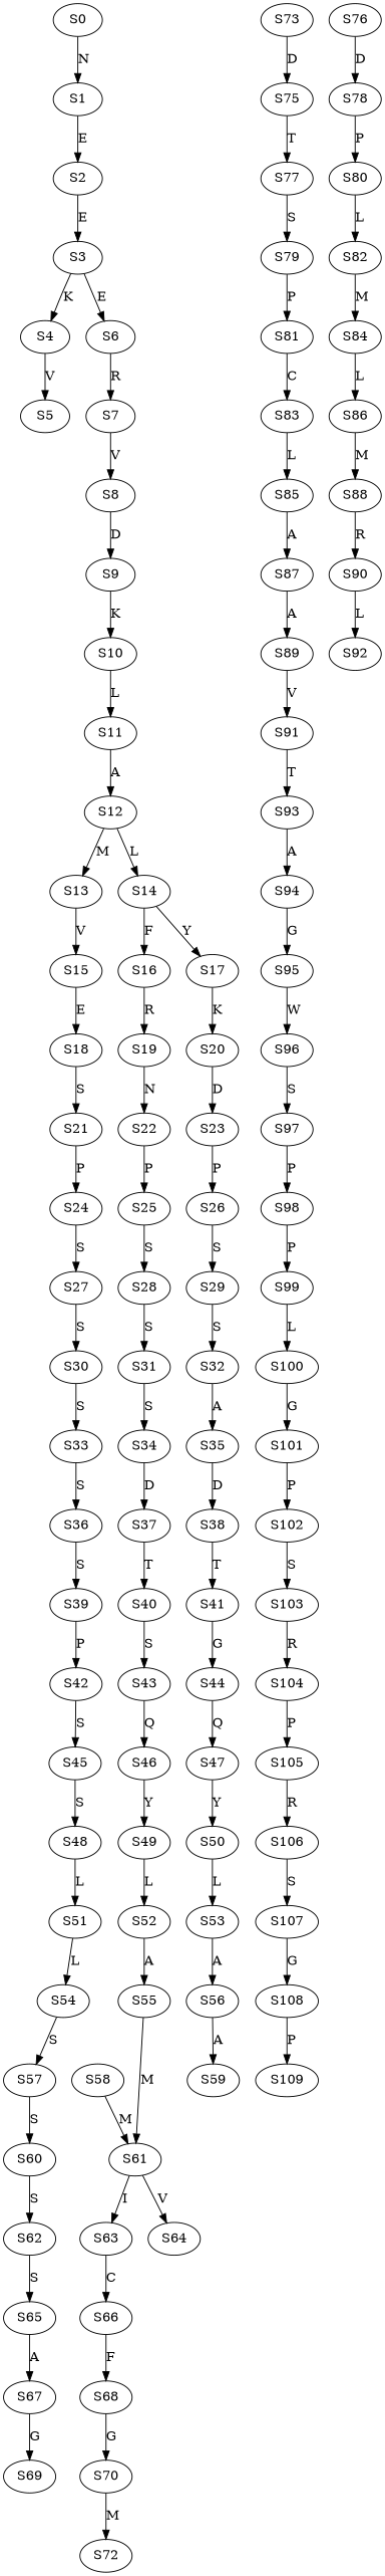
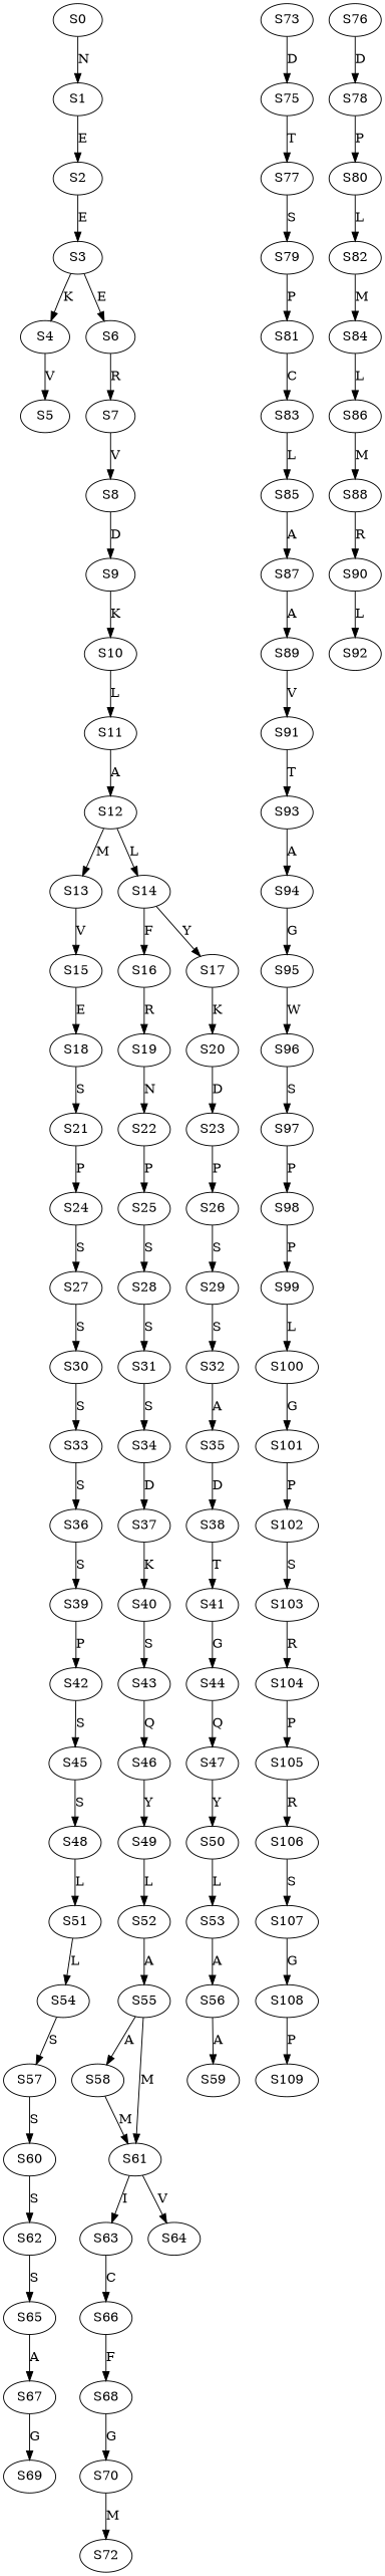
  strict digraph {
    S0
    S1
    S2
    S3
    S4
    S6
    S5
    S7
    S8
    S9
    S10
    S11
    S12
    S13
    S14
    S15
    S16
    S17
    S18
    S19
    S20
    S21
    S22
    S23
    S24
    S25
    S26
    S27
    S28
    S29
    S30
    S31
    S32
    S33
    S34
    S35
    S36
    S37
    S38
    S39
    S40
    S41
    S42
    S43
    S44
    S45
    S46
    S47
    S48
    S49
    S50
    S51
    S52
    S53
    S54
    S55
    S56
    S57
    S58
    S61
    S59
    S60
    S62
    S63
    S64
    S65
    S66
    S67
    S68
    S69
    S70
    S72
    S73
    S75
    S77
    S76
    S78
    S79
    S80
    S81
    S82
    S83
    S84
    S85
    S86
    S87
    S88
    S89
    S90
    S91
    S92
    S93
    S94
    S95
    S96
    S97
    S98
    S99
    S100
    S101
    S102
    S103
    S104
    S105
    S106
    S107
    S108
    S109
    S0 -> S1 [label=N]
    S1 -> S2 [label=E]
    S2 -> S3 [label=E]
    S3 -> S4 [label=K]
    S3 -> S6 [label=E]
    S4 -> S5 [label=V]
    S6 -> S7 [label=R]
    S7 -> S8 [label=V]
    S8 -> S9 [label=D]
    S9 -> S10 [label=K]
    S10 -> S11 [label=L]
    S11 -> S12 [label=A]
    S12 -> S13 [label=M]
    S12 -> S14 [label=L]
    S13 -> S15 [label=V]
    S14 -> S16 [label=F]
    S14 -> S17 [label=Y]
    S15 -> S18 [label=E]
    S16 -> S19 [label=R]
    S17 -> S20 [label=K]
    S18 -> S21 [label=S]
    S19 -> S22 [label=N]
    S20 -> S23 [label=D]
    S21 -> S24 [label=P]
    S22 -> S25 [label=P]
    S23 -> S26 [label=P]
    S24 -> S27 [label=S]
    S25 -> S28 [label=S]
    S26 -> S29 [label=S]
    S27 -> S30 [label=S]
    S28 -> S31 [label=S]
    S29 -> S32 [label=S]
    S30 -> S33 [label=S]
    S31 -> S34 [label=S]
    S32 -> S35 [label=A]
    S33 -> S36 [label=S]
    S34 -> S37 [label=D]
    S35 -> S38 [label=D]
    S36 -> S39 [label=S]
-   S37 -> S40 [label=T]
+   S37 -> S40 [label=K]
    S38 -> S41 [label=T]
    S39 -> S42 [label=P]
    S40 -> S43 [label=S]
    S41 -> S44 [label=G]
    S42 -> S45 [label=S]
    S43 -> S46 [label=Q]
    S44 -> S47 [label=Q]
    S45 -> S48 [label=S]
    S46 -> S49 [label=Y]
    S47 -> S50 [label=Y]
    S48 -> S51 [label=L]
    S49 -> S52 [label=L]
    S50 -> S53 [label=L]
    S51 -> S54 [label=L]
    S52 -> S55 [label=A]
    S53 -> S56 [label=A]
    S54 -> S57 [label=S]
+   S55 -> S58 [label=A]
    S55 -> S61 [label=M]
    S56 -> S59 [label=A]
    S57 -> S60 [label=S]
    S58 -> S61 [label=M]
    S61 -> S63 [label=I]
    S61 -> S64 [label=V]
    S60 -> S62 [label=S]
    S62 -> S65 [label=S]
    S63 -> S66 [label=C]
    S65 -> S67 [label=A]
    S66 -> S68 [label=F]
    S67 -> S69 [label=G]
    S68 -> S70 [label=G]
    S70 -> S72 [label=M]
    S73 -> S75 [label=D]
    S75 -> S77 [label=T]
    S77 -> S79 [label=S]
    S76 -> S78 [label=D]
    S78 -> S80 [label=P]
    S79 -> S81 [label=P]
    S80 -> S82 [label=L]
    S81 -> S83 [label=C]
    S82 -> S84 [label=M]
    S83 -> S85 [label=L]
    S84 -> S86 [label=L]
    S85 -> S87 [label=A]
    S86 -> S88 [label=M]
    S87 -> S89 [label=A]
    S88 -> S90 [label=R]
    S89 -> S91 [label=V]
    S90 -> S92 [label=L]
    S91 -> S93 [label=T]
    S93 -> S94 [label=A]
    S94 -> S95 [label=G]
    S95 -> S96 [label=W]
    S96 -> S97 [label=S]
    S97 -> S98 [label=P]
    S98 -> S99 [label=P]
    S99 -> S100 [label=L]
    S100 -> S101 [label=G]
    S101 -> S102 [label=P]
    S102 -> S103 [label=S]
    S103 -> S104 [label=R]
    S104 -> S105 [label=P]
    S105 -> S106 [label=R]
    S106 -> S107 [label=S]
    S107 -> S108 [label=G]
    S108 -> S109 [label=P]
  }
